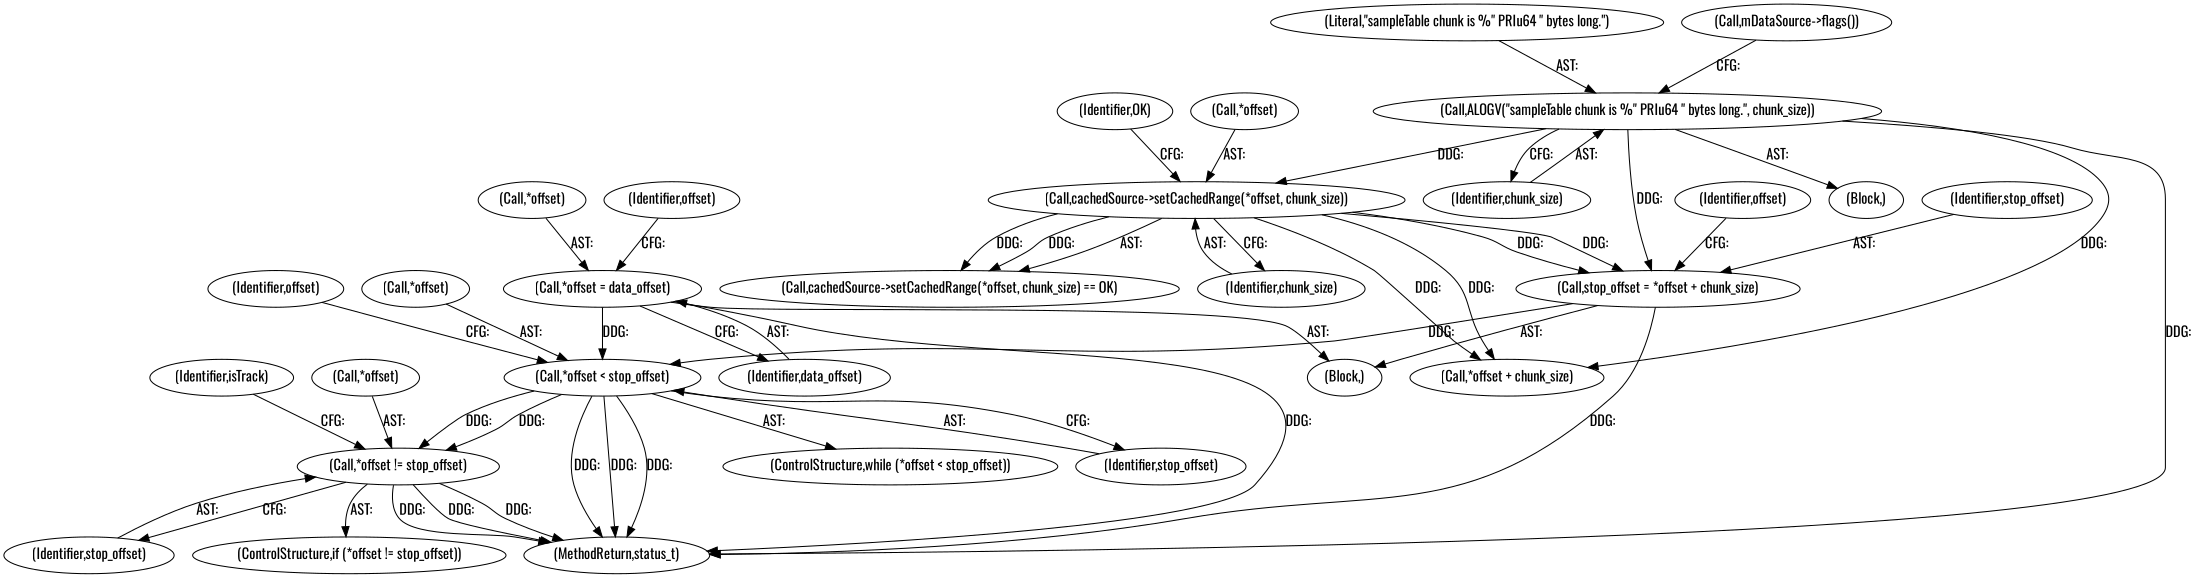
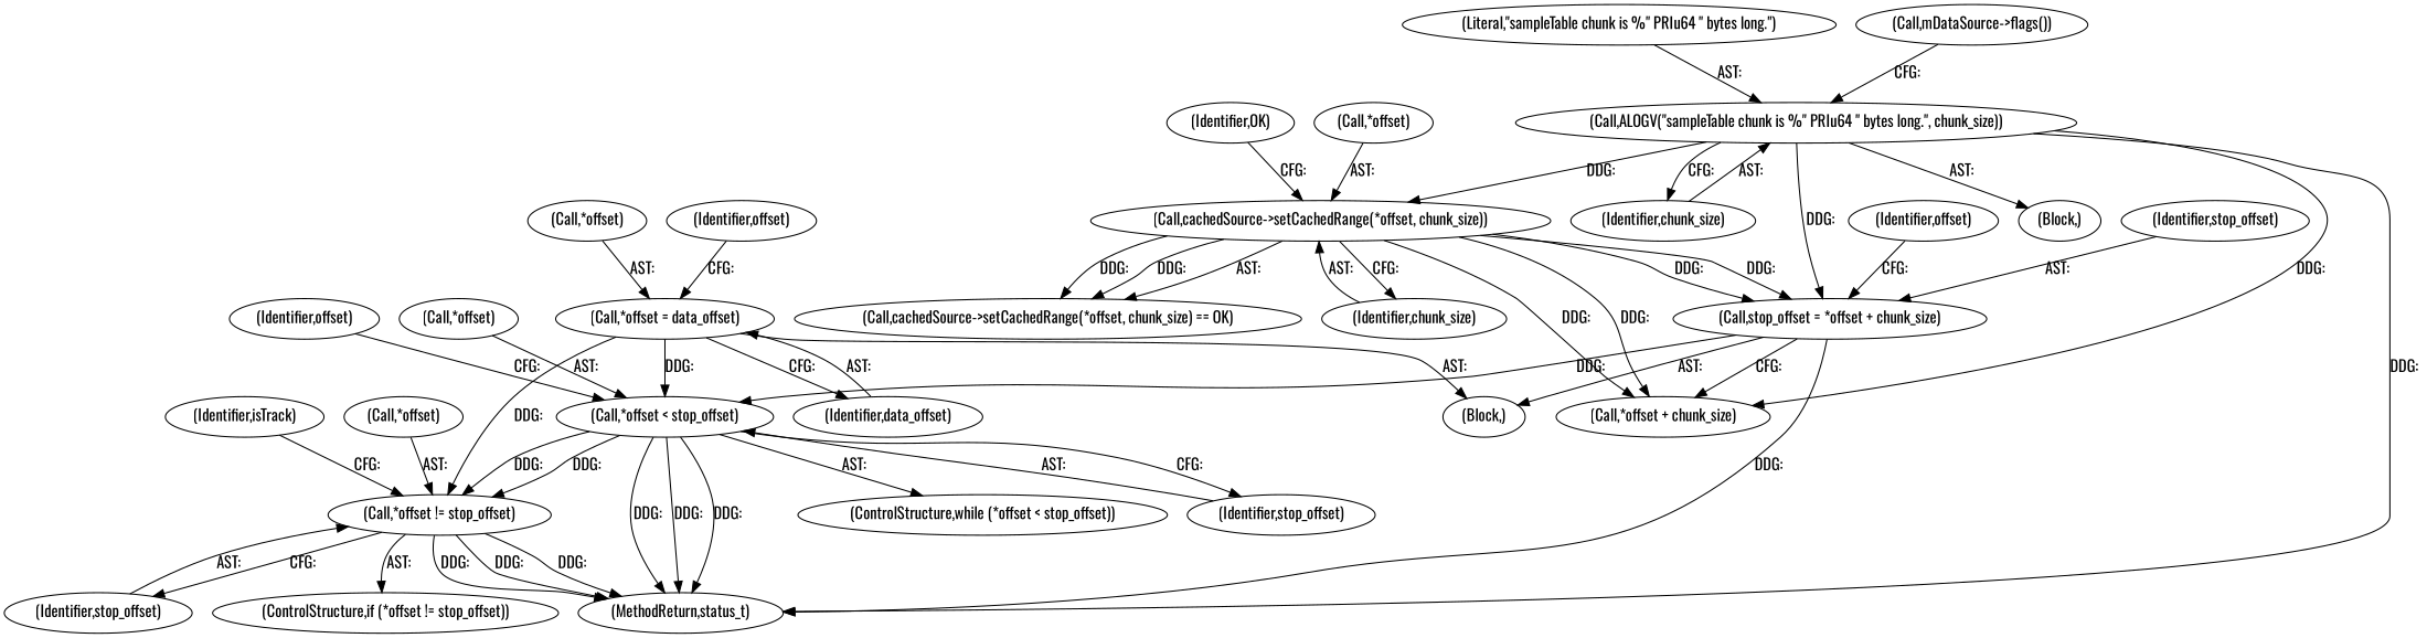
  digraph {
    fontname=Oswald
    node [fontname=Oswald]
    edge [fontname=Oswald]
    n1 [label="(Call,*offset < stop_offset)"]
    n2 [label="(Call,*offset != stop_offset)"]
    n3 [label="(MethodReturn,status_t)"]
    n4 [label="(ControlStructure,while (*offset < stop_offset))"]
    n5 [label="(Identifier,stop_offset)"]
    n6 [label="(ControlStructure,if (*offset != stop_offset))"]
    n7 [label="(Identifier,stop_offset)"]
    n8 [label="(Call,*offset = data_offset)"]
    n9 [label="(Block,)"]
    n10 [label="(Identifier,data_offset)"]
    n11 [label="(Call,stop_offset = *offset + chunk_size)"]
    n12 [label="(Call,*offset + chunk_size)"]
    n13 [label="(Call,cachedSource->setCachedRange(*offset, chunk_size))"]
    n14 [label="(Call,cachedSource->setCachedRange(*offset, chunk_size) == OK)"]
    n15 [label="(Identifier,chunk_size)"]
    n16 [label="(Call,ALOGV(\"sampleTable chunk is %\" PRIu64 \" bytes long.\", chunk_size))"]
    n17 [label="(Identifier,chunk_size)"]
    n18 [label="(Block,)"]
    n19 [label="(Literal,\"sampleTable chunk is %\" PRIu64 \" bytes long.\")"]
    n20 [label="(Identifier,OK)"]
    n21 [label="(Call,*offset)"]
    n22 [label="(Identifier,isTrack)"]
    n23 [label="(Call,*offset)"]
    n24 [label="(Identifier,offset)"]
    n25 [label="(Call,mDataSource->flags())"]
    n26 [label="(Call,*offset)"]
    n27 [label="(Call,*offset)"]
    n28 [label="(Identifier,offset)"]
    n29 [label="(Identifier,stop_offset)"]
    n30 [label="(Identifier,offset)"]
    n1 -> n2 [label="DDG: "]
    n1 -> n2 [label="DDG: "]
    n1 -> n3 [label="DDG: "]
    n1 -> n3 [label="DDG: "]
    n1 -> n3 [label="DDG: "]
    n1 -> n4 [label="AST: "]
    n1 -> n5 [label="CFG: "]
    n2 -> n3 [label="DDG: "]
    n2 -> n3 [label="DDG: "]
    n2 -> n3 [label="DDG: "]
    n2 -> n6 [label="AST: "]
    n2 -> n7 [label="CFG: "]
    n5 -> n1 [label="AST: "]
    n7 -> n2 [label="AST: "]
    n8 -> n1 [label="DDG: "]
-   n8 -> n3 [label="DDG: "]
+   n8 -> n2 [label="DDG: "]
    n8 -> n9 [label="AST: "]
    n8 -> n10 [label="CFG: "]
    n10 -> n8 [label="AST: "]
    n11 -> n1 [label="DDG: "]
    n11 -> n3 [label="DDG: "]
    n11 -> n9 [label="AST: "]
+   n11 -> n12 [label="CFG: "]
    n13 -> n11 [label="DDG: "]
    n13 -> n11 [label="DDG: "]
    n13 -> n12 [label="DDG: "]
    n13 -> n12 [label="DDG: "]
    n13 -> n14 [label="AST: "]
    n13 -> n14 [label="DDG: "]
    n13 -> n14 [label="DDG: "]
    n13 -> n15 [label="CFG: "]
    n15 -> n13 [label="AST: "]
    n16 -> n3 [label="DDG: "]
    n16 -> n11 [label="DDG: "]
    n16 -> n12 [label="DDG: "]
    n16 -> n13 [label="DDG: "]
    n16 -> n17 [label="CFG: "]
    n16 -> n18 [label="AST: "]
    n17 -> n16 [label="AST: "]
    n19 -> n16 [label="AST: "]
    n20 -> n13 [label="CFG: "]
    n21 -> n2 [label="AST: "]
    n22 -> n2 [label="CFG: "]
    n23 -> n8 [label="AST: "]
    n24 -> n11 [label="CFG: "]
    n25 -> n16 [label="CFG: "]
    n26 -> n13 [label="AST: "]
    n27 -> n1 [label="AST: "]
    n28 -> n8 [label="CFG: "]
    n29 -> n11 [label="AST: "]
    n30 -> n1 [label="CFG: "]
  }
